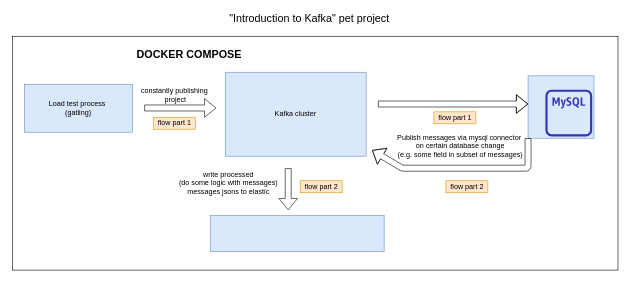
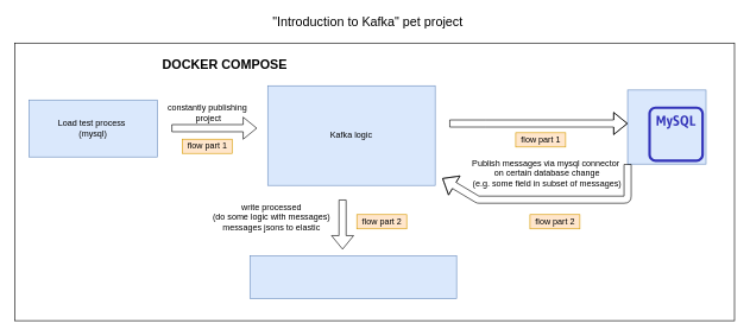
  <mxCell id="0" />
  <mxCell id="1" parent="0" />
  <mxCell id="2" value="" style="rounded=0;whiteSpace=wrap;html=1;" vertex="1" parent="1"><mxGeometry x="20" y="60" width="1010" height="390" as="geometry" /></mxCell>
  <mxCell id="3" value="" style="rounded=0;whiteSpace=wrap;html=1;fillColor=#dae8fc;strokeColor=#6c8ebf;" vertex="1" parent="1"><mxGeometry x="880" y="126" width="110" height="104" as="geometry" /></mxCell>
  <mxCell id="4" value="" style="rounded=0;whiteSpace=wrap;html=1;fillColor=#dae8fc;strokeColor=#6c8ebf;" vertex="1" parent="1"><mxGeometry x="350" y="359.19" width="290" height="60" as="geometry" /></mxCell>
- <mxCell id="5" value="Kafka cluster" style="rounded=0;whiteSpace=wrap;html=1;fillColor=#dae8fc;strokeColor=#6c8ebf;" vertex="1" parent="1"><mxGeometry x="375" y="120" width="235" height="140" as="geometry" /></mxCell>
- <mxCell id="6" value="Load test process&amp;nbsp;&lt;br&gt;(gatling)" style="rounded=0;whiteSpace=wrap;html=1;fillColor=#dae8fc;strokeColor=#6c8ebf;" vertex="1" parent="1"><mxGeometry x="40" y="140" width="180" height="80" as="geometry" /></mxCell>
+ <mxCell id="5" value="Kafka logic" style="rounded=0;whiteSpace=wrap;html=1;fillColor=#dae8fc;strokeColor=#6c8ebf;" vertex="1" parent="1"><mxGeometry x="375" y="120" width="235" height="140" as="geometry" /></mxCell>
+ <mxCell id="6" value="Load test process&amp;nbsp;&lt;br&gt;(mysql)" style="rounded=0;whiteSpace=wrap;html=1;fillColor=#dae8fc;strokeColor=#6c8ebf;" vertex="1" parent="1"><mxGeometry x="40" y="140" width="180" height="80" as="geometry" /></mxCell>
  <mxCell id="7" value="" style="shape=image;verticalLabelPosition=bottom;labelBackgroundColor=#ffffff;verticalAlign=top;aspect=fixed;imageAspect=0;image=https://upload.wikimedia.org/wikipedia/commons/thumb/0/05/Apache_kafka.svg/369px-Apache_kafka.svg.png;" vertex="1" parent="1"><mxGeometry x="535" y="140" width="61.54" height="100" as="geometry" /></mxCell>
  <mxCell id="8" value="" style="shape=image;html=1;verticalAlign=top;verticalLabelPosition=bottom;labelBackgroundColor=#ffffff;imageAspect=0;aspect=fixed;image=https://cdn3.iconfinder.com/data/icons/logos-and-brands-adobe/512/97_Docker-128.png" vertex="1" parent="1"><mxGeometry x="40" y="140" width="28" height="28" as="geometry" /></mxCell>
  <mxCell id="9" value="" style="shape=image;html=1;verticalAlign=top;verticalLabelPosition=bottom;labelBackgroundColor=#ffffff;imageAspect=0;aspect=fixed;image=https://cdn3.iconfinder.com/data/icons/logos-and-brands-adobe/512/97_Docker-128.png" vertex="1" parent="1"><mxGeometry x="375" y="120" width="29" height="29" as="geometry" /></mxCell>
  <mxCell id="10" value="" style="shape=image;verticalLabelPosition=bottom;labelBackgroundColor=#ffffff;verticalAlign=top;aspect=fixed;imageAspect=0;image=https://cdn.iconscout.com/icon/free/png-512/gatling-1-1175169.png;" vertex="1" parent="1"><mxGeometry x="170" y="130" width="42" height="42" as="geometry" /></mxCell>
  <mxCell id="11" value="" style="shape=flexArrow;endArrow=classic;html=1;" edge="1" parent="1"><mxGeometry width="50" height="50" relative="1" as="geometry"><mxPoint x="240" y="179.58" as="sourcePoint" /><mxPoint x="360" y="179.58" as="targetPoint" /><Array as="points"><mxPoint x="240" y="179.58" /></Array></mxGeometry></mxCell>
  <mxCell id="12" value="constantly publishing&lt;br&gt;&amp;nbsp;project" style="text;html=1;align=center;verticalAlign=middle;resizable=0;points=[];autosize=1;" vertex="1" parent="1"><mxGeometry x="225" y="143" width="130" height="30" as="geometry" /></mxCell>
  <mxCell id="13" value="" style="shape=flexArrow;endArrow=classic;html=1;" edge="1" parent="1"><mxGeometry width="50" height="50" relative="1" as="geometry"><mxPoint x="630" y="173" as="sourcePoint" /><mxPoint x="880" y="173" as="targetPoint" /><Array as="points"><mxPoint x="680" y="173" /></Array></mxGeometry></mxCell>
  <mxCell id="14" value="" style="outlineConnect=0;fontColor=#232F3E;gradientColor=none;fillColor=#3334B9;strokeColor=none;dashed=0;verticalLabelPosition=bottom;verticalAlign=top;align=center;html=1;fontSize=12;fontStyle=0;aspect=fixed;pointerEvents=1;shape=mxgraph.aws4.rds_mysql_instance_alt;" vertex="1" parent="1"><mxGeometry x="909" y="149" width="78" height="78" as="geometry" /></mxCell>
  <mxCell id="15" value="" style="shape=image;verticalLabelPosition=bottom;labelBackgroundColor=#ffffff;verticalAlign=top;aspect=fixed;imageAspect=0;image=https://upload.wikimedia.org/wikipedia/commons/thumb/f/f4/Elasticsearch_logo.svg/1280px-Elasticsearch_logo.svg.png;" vertex="1" parent="1"><mxGeometry x="445.62" y="369.6" width="178.77" height="39.19" as="geometry" /></mxCell>
  <mxCell id="16" value="" style="shape=flexArrow;endArrow=classic;html=1;" edge="1" parent="1"><mxGeometry width="50" height="50" relative="1" as="geometry"><mxPoint x="880" y="230" as="sourcePoint" /><mxPoint x="620" y="250" as="targetPoint" /><Array as="points"><mxPoint x="880" y="280" /><mxPoint x="670" y="280" /></Array></mxGeometry></mxCell>
  <mxCell id="17" value="Publish messages via mysql connector&lt;br&gt;&amp;nbsp;on certain database&amp;nbsp;change&lt;br&gt;&amp;nbsp;(e.g. some field in subset of messages)&lt;br&gt;" style="text;html=1;align=center;verticalAlign=middle;resizable=0;points=[];autosize=1;" vertex="1" parent="1"><mxGeometry x="650" y="218" width="230" height="50" as="geometry" /></mxCell>
  <mxCell id="18" value="" style="shape=flexArrow;endArrow=classic;html=1;" edge="1" parent="1"><mxGeometry width="50" height="50" relative="1" as="geometry"><mxPoint x="480" y="280" as="sourcePoint" /><mxPoint x="480" y="350" as="targetPoint" /></mxGeometry></mxCell>
  <mxCell id="19" value="flow part 2" style="text;html=1;align=center;verticalAlign=middle;resizable=0;points=[];autosize=1;fillColor=#ffe6cc;strokeColor=#d79b00;" vertex="1" parent="1"><mxGeometry x="500" y="301" width="70" height="20" as="geometry" /></mxCell>
  <mxCell id="20" value="flow part 1" style="text;html=1;align=center;verticalAlign=middle;resizable=0;points=[];autosize=1;fillColor=#ffe6cc;strokeColor=#d79b00;" vertex="1" parent="1"><mxGeometry x="255" y="195" width="70" height="20" as="geometry" /></mxCell>
  <mxCell id="21" value="flow part 1" style="text;html=1;align=center;verticalAlign=middle;resizable=0;points=[];autosize=1;fillColor=#ffe6cc;strokeColor=#d79b00;" vertex="1" parent="1"><mxGeometry x="723" y="186" width="70" height="20" as="geometry" /></mxCell>
  <mxCell id="22" value="flow part 2" style="text;html=1;align=center;verticalAlign=middle;resizable=0;points=[];autosize=1;fillColor=#ffe6cc;strokeColor=#d79b00;" vertex="1" parent="1"><mxGeometry x="743" y="301" width="70" height="20" as="geometry" /></mxCell>
  <mxCell id="23" value="write processed &lt;br&gt;(do some logic with messages) &lt;br&gt;messages jsons to elastic" style="text;html=1;align=center;verticalAlign=middle;resizable=0;points=[];autosize=1;" vertex="1" parent="1"><mxGeometry x="290" y="280" width="180" height="50" as="geometry" /></mxCell>
  <mxCell id="24" value="" style="shape=image;html=1;verticalAlign=top;verticalLabelPosition=bottom;labelBackgroundColor=#ffffff;imageAspect=0;aspect=fixed;image=https://cdn3.iconfinder.com/data/icons/logos-and-brands-adobe/512/97_Docker-128.png" vertex="1" parent="1"><mxGeometry x="880" y="126" width="29" height="29" as="geometry" /></mxCell>
  <mxCell id="25" value="" style="shape=image;html=1;verticalAlign=top;verticalLabelPosition=bottom;labelBackgroundColor=#ffffff;imageAspect=0;aspect=fixed;image=https://cdn3.iconfinder.com/data/icons/logos-and-brands-adobe/512/97_Docker-128.png" vertex="1" parent="1"><mxGeometry x="350" y="359.19" width="29" height="29" as="geometry" /></mxCell>
  <mxCell id="26" value="" style="shape=image;html=1;verticalAlign=top;verticalLabelPosition=bottom;labelBackgroundColor=#ffffff;imageAspect=0;aspect=fixed;image=https://cdn1.iconfinder.com/data/icons/social-media-2106/24/social_media_social_media_logo_docker-128.png" vertex="1" parent="1"><mxGeometry x="30" y="62" width="68" height="68" as="geometry" /></mxCell>
  <mxCell id="27" value="&lt;b&gt;&lt;font style=&quot;font-size: 18px&quot;&gt;DOCKER COMPOSE&lt;/font&gt;&lt;/b&gt;" style="text;html=1;strokeColor=none;fillColor=none;align=center;verticalAlign=middle;whiteSpace=wrap;rounded=0;" vertex="1" parent="1"><mxGeometry x="215" y="80" width="200" height="20" as="geometry" /></mxCell>
  <mxCell id="28" value="&lt;font style=&quot;font-size: 18px&quot;&gt;&quot;Introduction to Kafka&quot; pet project&lt;/font&gt;" style="text;html=1;align=center;verticalAlign=middle;resizable=0;points=[];autosize=1;" vertex="1" parent="1"><mxGeometry x="375" y="20" width="280" height="20" as="geometry" /></mxCell>
